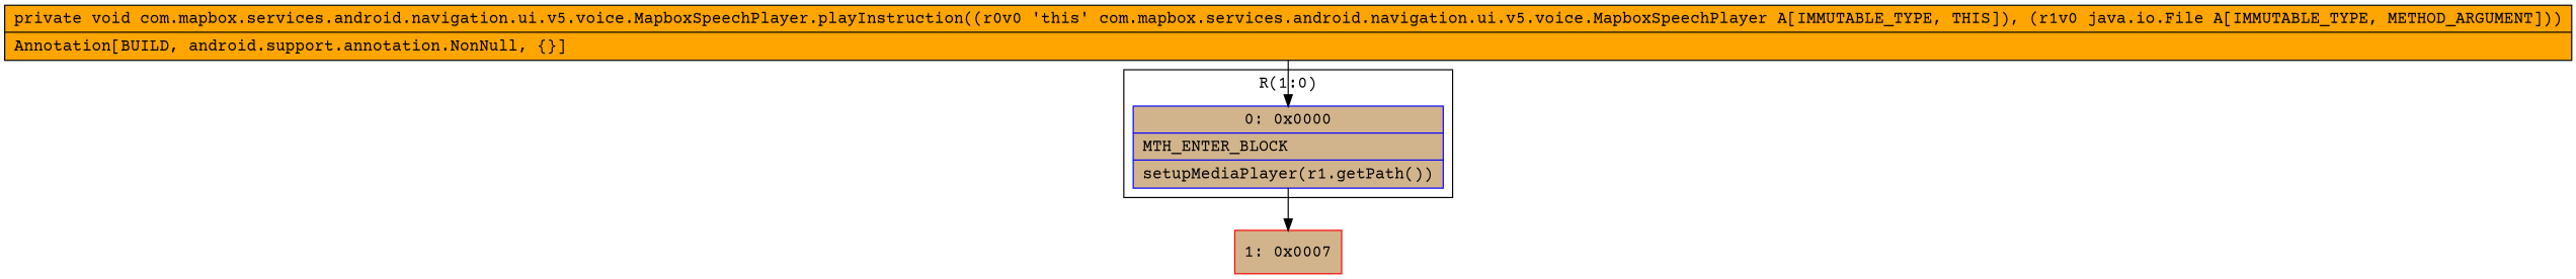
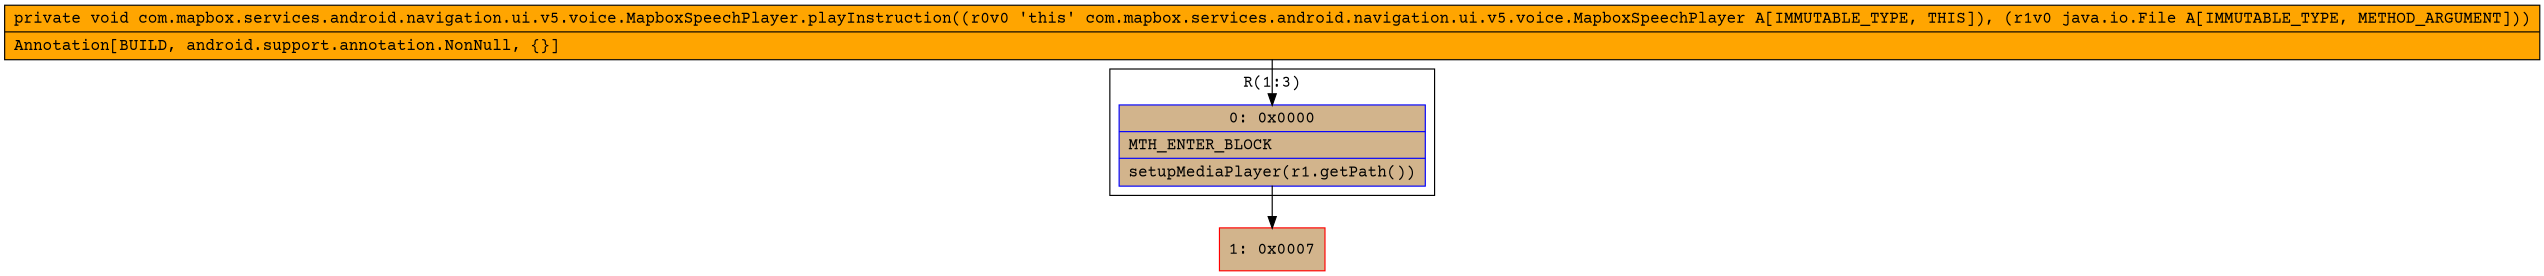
  digraph {
    fontname="Courier Prime"
    node [shape=record style=filled fillcolor=tan fontname="Courier Prime"]
    edge [fontname="Courier Prime"]
    n1 [color=blue label="{0\:\ 0x0000|MTH_ENTER_BLOCK\l|setupMediaPlayer(r1.getPath())\l}"]
    n2 [color=red label="{1\:\ 0x0007}"]
    n3 [label="{private void com.mapbox.services.android.navigation.ui.v5.voice.MapboxSpeechPlayer.playInstruction((r0v0 'this' com.mapbox.services.android.navigation.ui.v5.voice.MapboxSpeechPlayer A[IMMUTABLE_TYPE, THIS]), (r1v0 java.io.File A[IMMUTABLE_TYPE, METHOD_ARGUMENT]))  | Annotation[BUILD, android.support.annotation.NonNull, \{\}]\l}" fillcolor=orange]
    subgraph cluster_1 {
-     label="R(1:0)"
+     label="R(1:3)"
      n1
    }
    n1 -> n2
    n3 -> n1
  }
